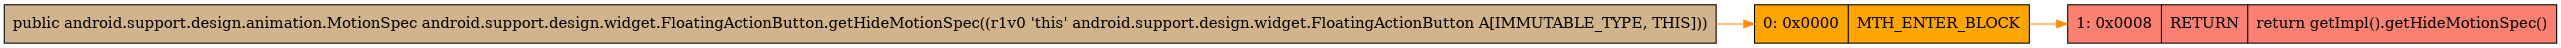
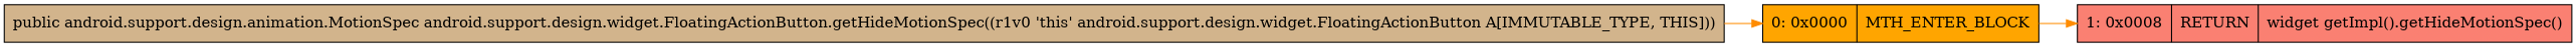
  digraph {
    rankdir=LR
    node [shape=record style=filled]
    edge [color=darkorange]
    n1 [label="{0\:\ 0x0000|MTH_ENTER_BLOCK\l}" fillcolor=orange]
-   n2 [label="{1\:\ 0x0008|RETURN\l|return getImpl().getHideMotionSpec()\l}" fillcolor=salmon]
+   n2 [label="{1\:\ 0x0008|RETURN\l|widget getImpl().getHideMotionSpec()\l}" fillcolor=salmon]
    n3 [label="{public android.support.design.animation.MotionSpec android.support.design.widget.FloatingActionButton.getHideMotionSpec((r1v0 'this' android.support.design.widget.FloatingActionButton A[IMMUTABLE_TYPE, THIS])) }" fillcolor=tan]
    n1 -> n2
    n3 -> n1
  }
